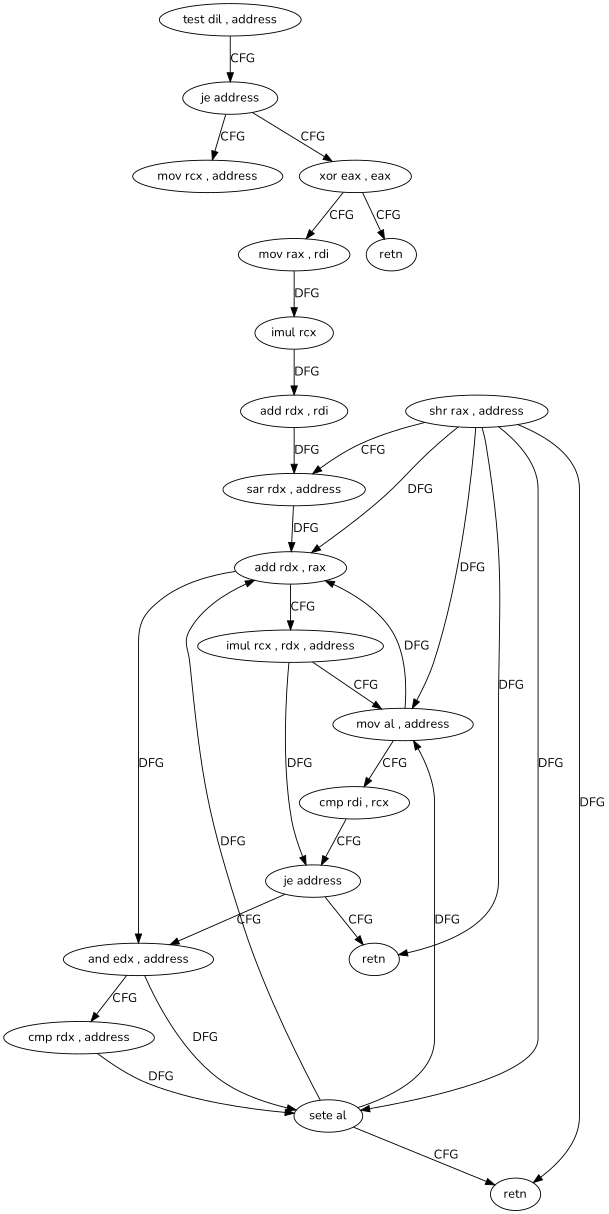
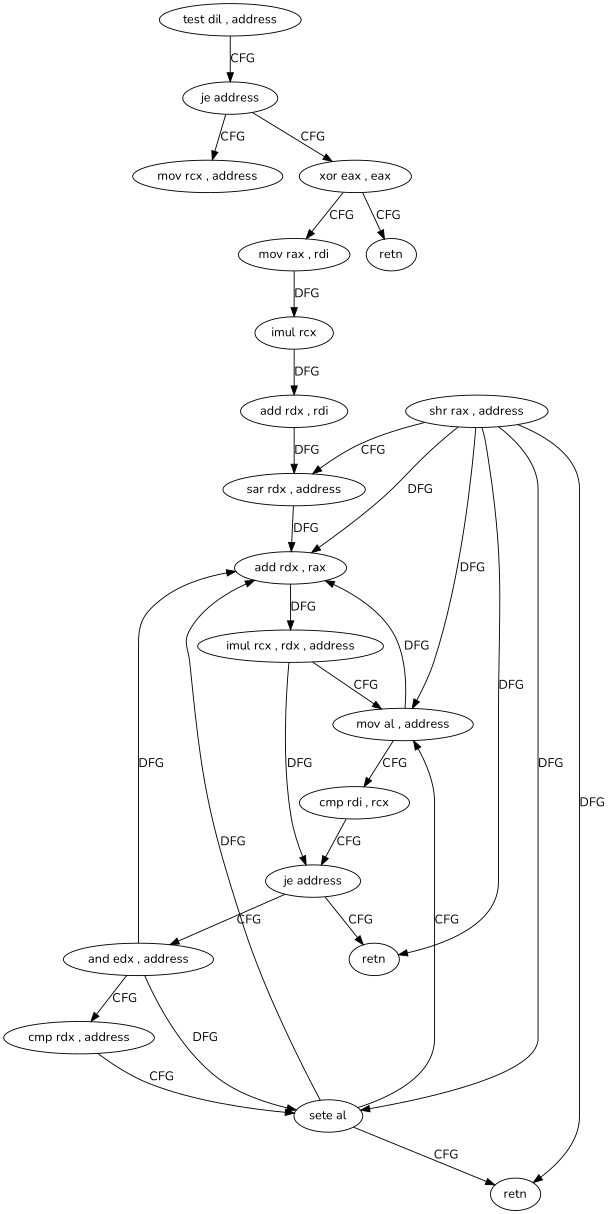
  digraph {
    fontname=Nunito
    node [fontname=Nunito]
    edge [fontname=Nunito]
    n1 [label="test dil , address"]
    n2 [label="je address"]
    n3 [label="mov rcx , address"]
    n4 [label="xor eax , eax"]
    n5 [label="mov rax , rdi"]
    n6 [label=retn]
    n7 [label="imul rcx"]
    n8 [label="add rdx , rdi"]
    n9 [label="sar rdx , address"]
    n10 [label="add rdx , rax"]
    n11 [label="shr rax , address"]
    n12 [label="mov al , address"]
    n13 [label=retn]
    n14 [label="sete al"]
    n15 [label=retn]
    n16 [label="imul rcx , rdx , address"]
    n17 [label="and edx , address"]
    n18 [label="cmp rdi , rcx"]
    n19 [label="je address"]
    n20 [label="cmp rdx , address"]
    n1 -> n2 [label=CFG]
    n2 -> n3 [label=CFG]
    n2 -> n4 [label=CFG]
    n4 -> n5 [label=CFG]
    n4 -> n6 [label=CFG]
    n5 -> n7 [label=DFG]
    n7 -> n8 [label=DFG]
    n8 -> n9 [label=DFG]
    n9 -> n10 [label=DFG]
-   n10 -> n16 [label=CFG]
-   n10 -> n17 [label=DFG]
+   n10 -> n16 [label=DFG]
+   n17 -> n10 [label=DFG]
    n11 -> n9 [label=CFG]
    n11 -> n10 [label=DFG]
    n11 -> n12 [label=DFG]
    n11 -> n13 [label=DFG]
    n11 -> n14 [label=DFG]
    n11 -> n15 [label=DFG]
    n12 -> n10 [label=DFG]
    n12 -> n18 [label=CFG]
    n14 -> n10 [label=DFG]
-   n14 -> n12 [label=DFG]
+   n14 -> n12 [label=CFG]
    n14 -> n15 [label=CFG]
    n16 -> n12 [label=CFG]
    n16 -> n19 [label=DFG]
    n17 -> n14 [label=DFG]
    n17 -> n20 [label=CFG]
    n18 -> n19 [label=CFG]
    n19 -> n13 [label=CFG]
    n19 -> n17 [label=CFG]
-   n20 -> n14 [label=DFG]
+   n20 -> n14 [label=CFG]
  }
